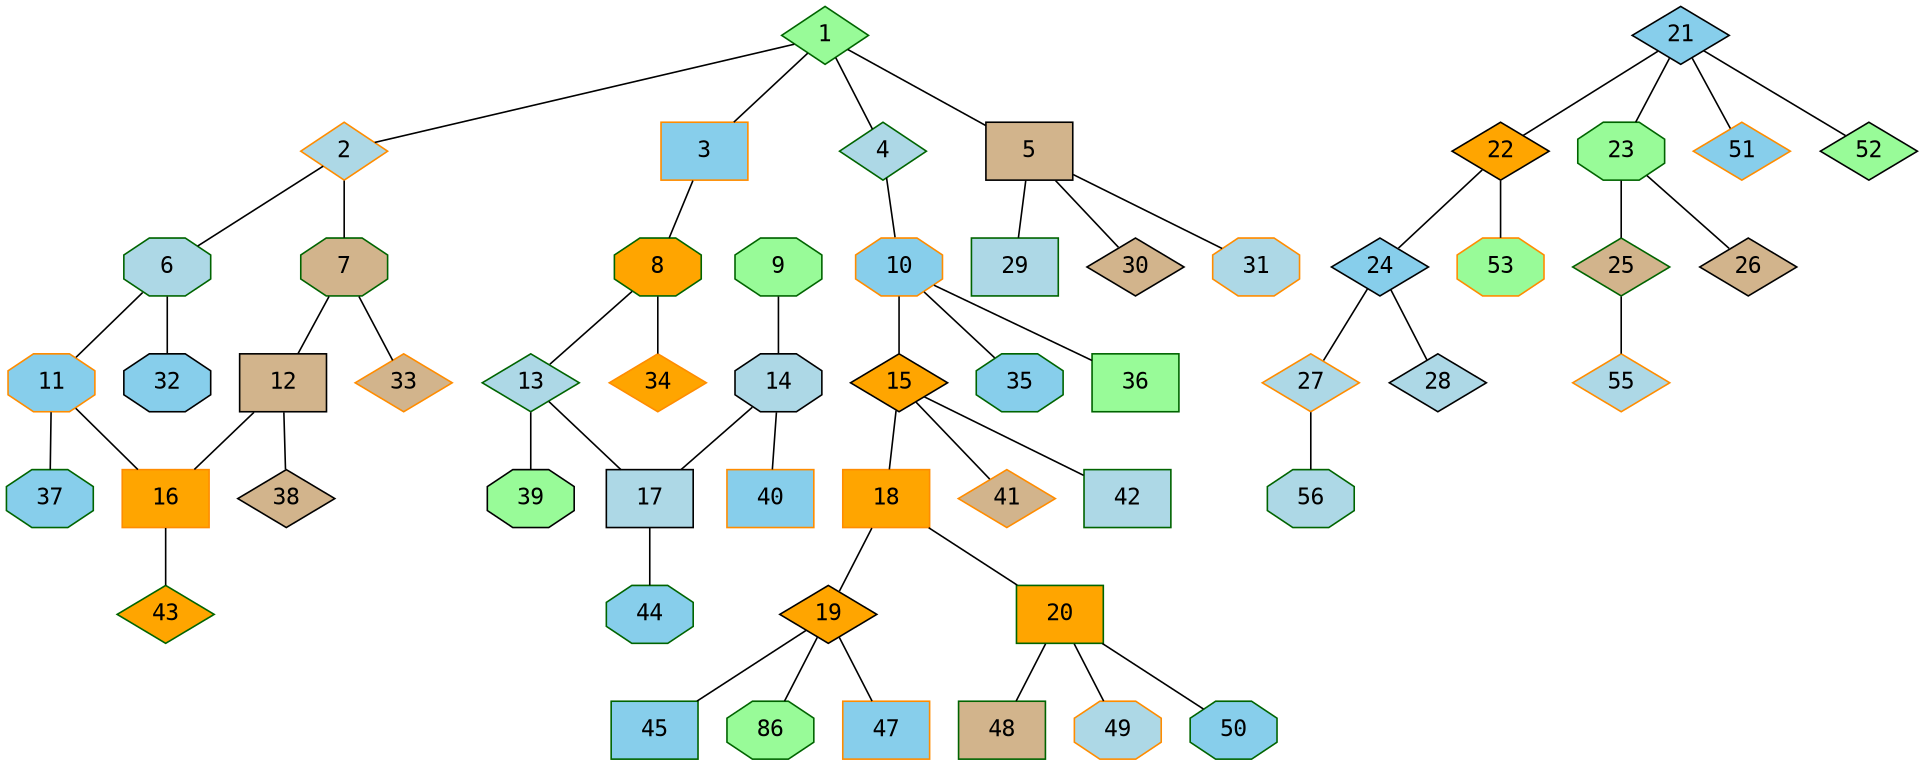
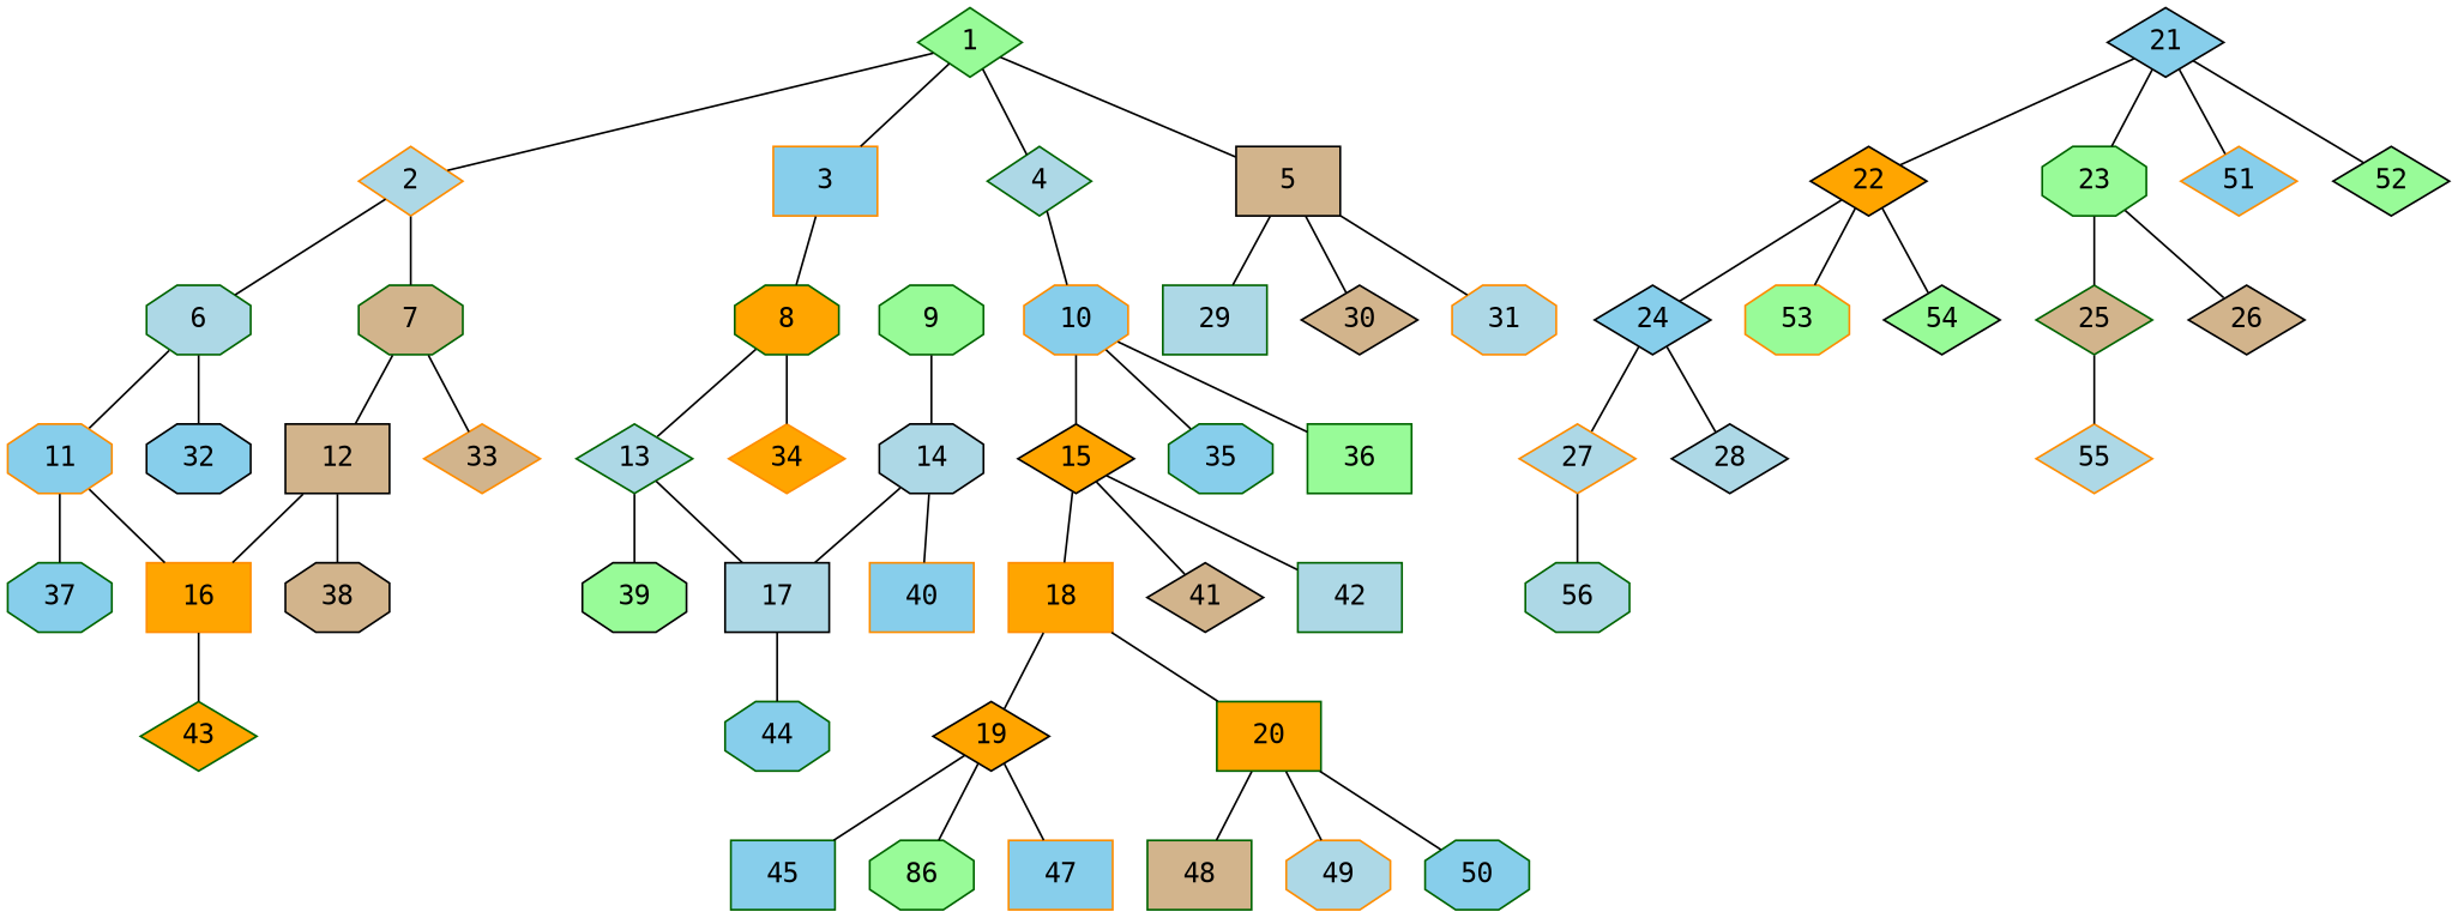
  graph {
    fontname="DejaVu Sans Mono"
    node [chem=H color=darkgreen fillcolor=lightblue fontname="DejaVu Sans Mono" shape=diamond style=filled]
    edge [fontname="DejaVu Sans Mono" valence=1]
    1 [chem=C fillcolor=palegreen]
    2 [chem=C color=darkorange]
    3 [chem=C color=darkorange fillcolor=skyblue shape=box]
    4 [chem=O]
    5 [chem=C color=black fillcolor=tan shape=box]
    6 [chem=C shape=octagon]
    7 [chem=C fillcolor=tan shape=octagon]
    8 [chem=C fillcolor=orange shape=octagon]
    10 [chem=C color=darkorange fillcolor=skyblue shape=octagon]
    29 [shape=box]
    30 [color=black fillcolor=tan]
    31 [color=darkorange shape=octagon]
    11 [chem=C color=darkorange fillcolor=skyblue shape=octagon]
    32 [color=black fillcolor=skyblue shape=octagon]
    12 [chem=C color=black fillcolor=tan shape=box]
    33 [color=darkorange fillcolor=tan]
    13 [chem=C]
    34 [color=darkorange fillcolor=orange]
    9 [chem=N fillcolor=palegreen shape=octagon]
    14 [chem=C color=black shape=octagon]
    15 [chem=C color=black fillcolor=orange]
    35 [fillcolor=skyblue shape=octagon]
    36 [fillcolor=palegreen shape=box]
    16 [chem=C color=darkorange fillcolor=orange shape=box]
    37 [fillcolor=skyblue shape=octagon]
-   38 [color=black fillcolor=tan]
+   38 [color=black fillcolor=tan shape=octagon]
    17 [chem=C color=black shape=box]
    39 [color=black fillcolor=palegreen shape=octagon]
    40 [color=darkorange fillcolor=skyblue shape=box]
    18 [chem=N color=darkorange fillcolor=orange shape=box]
-   41 [color=darkorange fillcolor=tan]
+   41 [color=black fillcolor=tan]
    42 [shape=box]
    43 [fillcolor=orange]
    44 [fillcolor=skyblue shape=octagon]
    19 [chem=C color=black fillcolor=orange]
    20 [chem=C fillcolor=orange shape=box]
    45 [fillcolor=skyblue shape=box]
    n38 [fillcolor=palegreen label=86 shape=octagon]
    47 [color=darkorange fillcolor=skyblue shape=box]
    48 [fillcolor=tan shape=box]
    49 [color=darkorange shape=octagon]
    50 [fillcolor=skyblue shape=octagon]
    21 [chem=C color=black fillcolor=skyblue]
    22 [chem=C color=black fillcolor=orange]
    23 [chem=C fillcolor=palegreen shape=octagon]
    51 [color=darkorange fillcolor=skyblue]
    52 [color=black fillcolor=palegreen]
    24 [chem=C color=black fillcolor=skyblue]
    53 [color=darkorange fillcolor=palegreen shape=octagon]
+   54 [color=black fillcolor=palegreen]
    25 [chem=O fillcolor=tan]
    26 [chem=O color=black fillcolor=tan]
    27 [chem=O color=darkorange]
    28 [chem=O color=black]
    55 [color=darkorange]
    56 [shape=octagon]
    1 -- 2
    1 -- 3
    1 -- 4
    1 -- 5
    2 -- 6 [valence=2]
    2 -- 7
    3 -- 8
    4 -- 10
    5 -- 29
    5 -- 30
    5 -- 31
    6 -- 11
    6 -- 32
    7 -- 12 [valence=2]
    7 -- 33
    8 -- 13 [valence=2]
    8 -- 34
    10 -- 15
    10 -- 35
    10 -- 36
    11 -- 16 [valence=2]
    11 -- 37
    12 -- 16
    12 -- 38
    13 -- 17
    13 -- 39
    9 -- 14
    14 -- 17 [valence=2]
    14 -- 40
    15 -- 18
    15 -- 41
    15 -- 42
    16 -- 43
    17 -- 44
    18 -- 19
    18 -- 20
    19 -- 45
    19 -- n38
    19 -- 47
    20 -- 48
    20 -- 49
    20 -- 50
    21 -- 22
    21 -- 23
    21 -- 51
    21 -- 52
    22 -- 24
    22 -- 53
+   22 -- 54
    23 -- 25
    23 -- 26 [valence=2]
    24 -- 27
    24 -- 28 [valence=2]
    25 -- 55
    27 -- 56
  }
